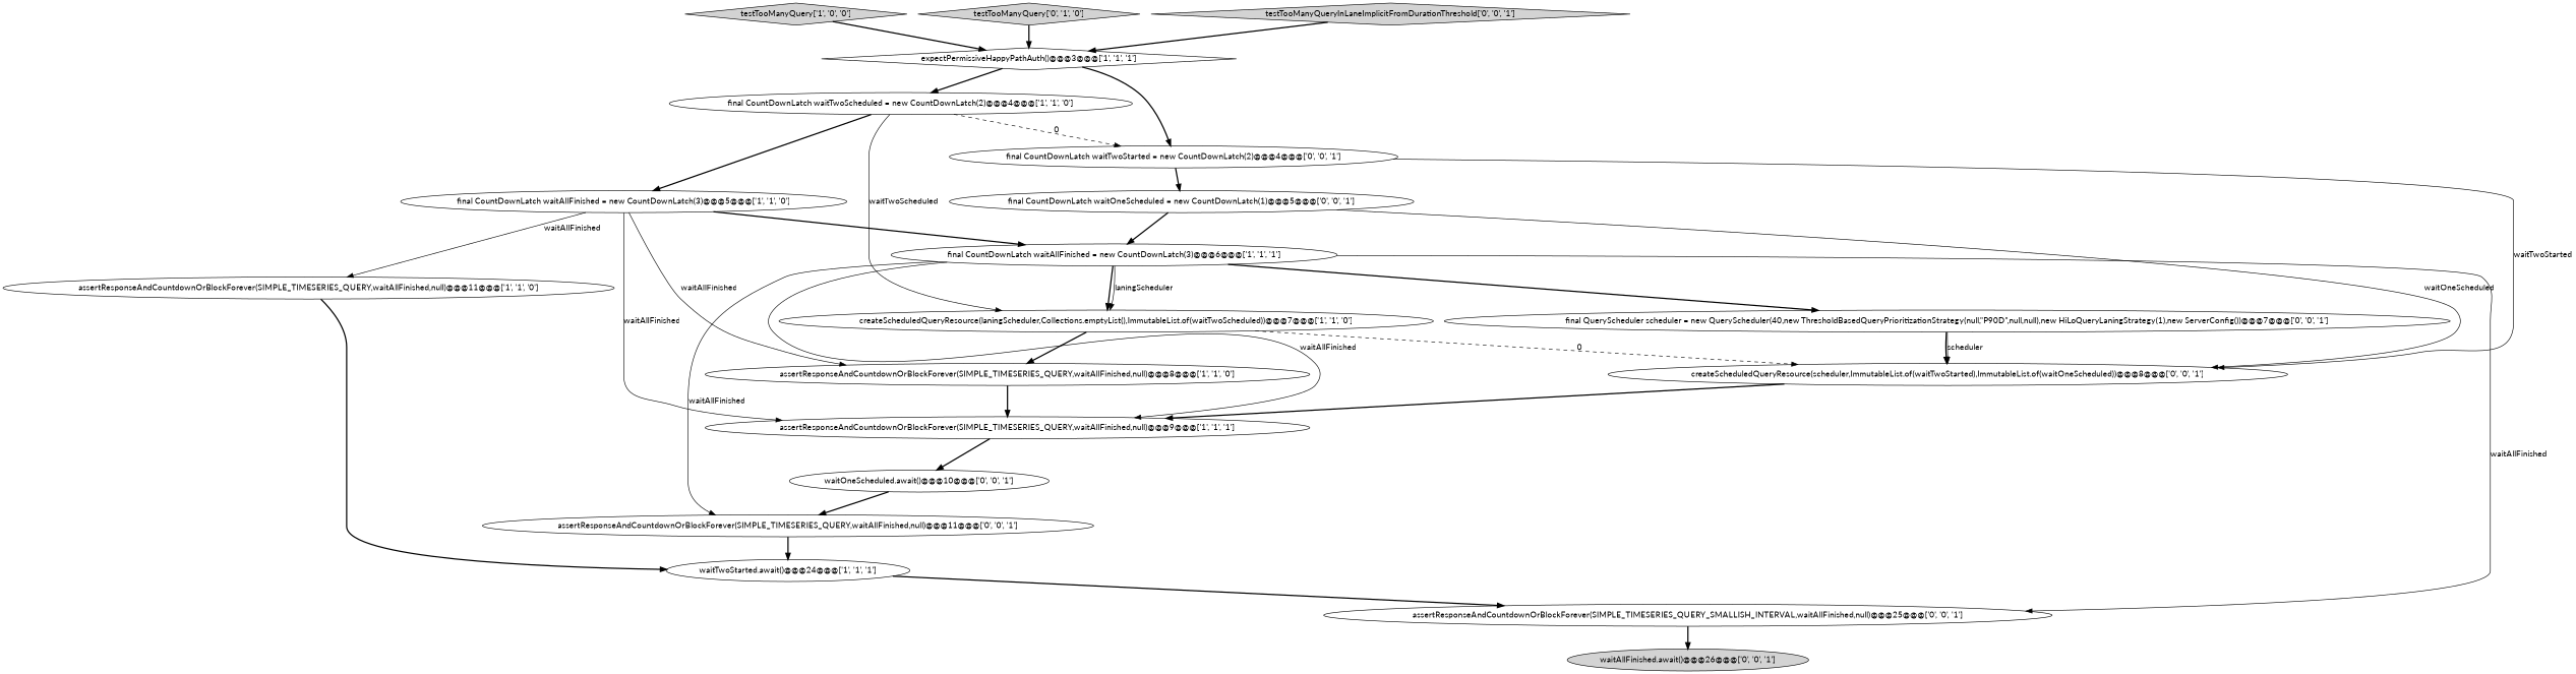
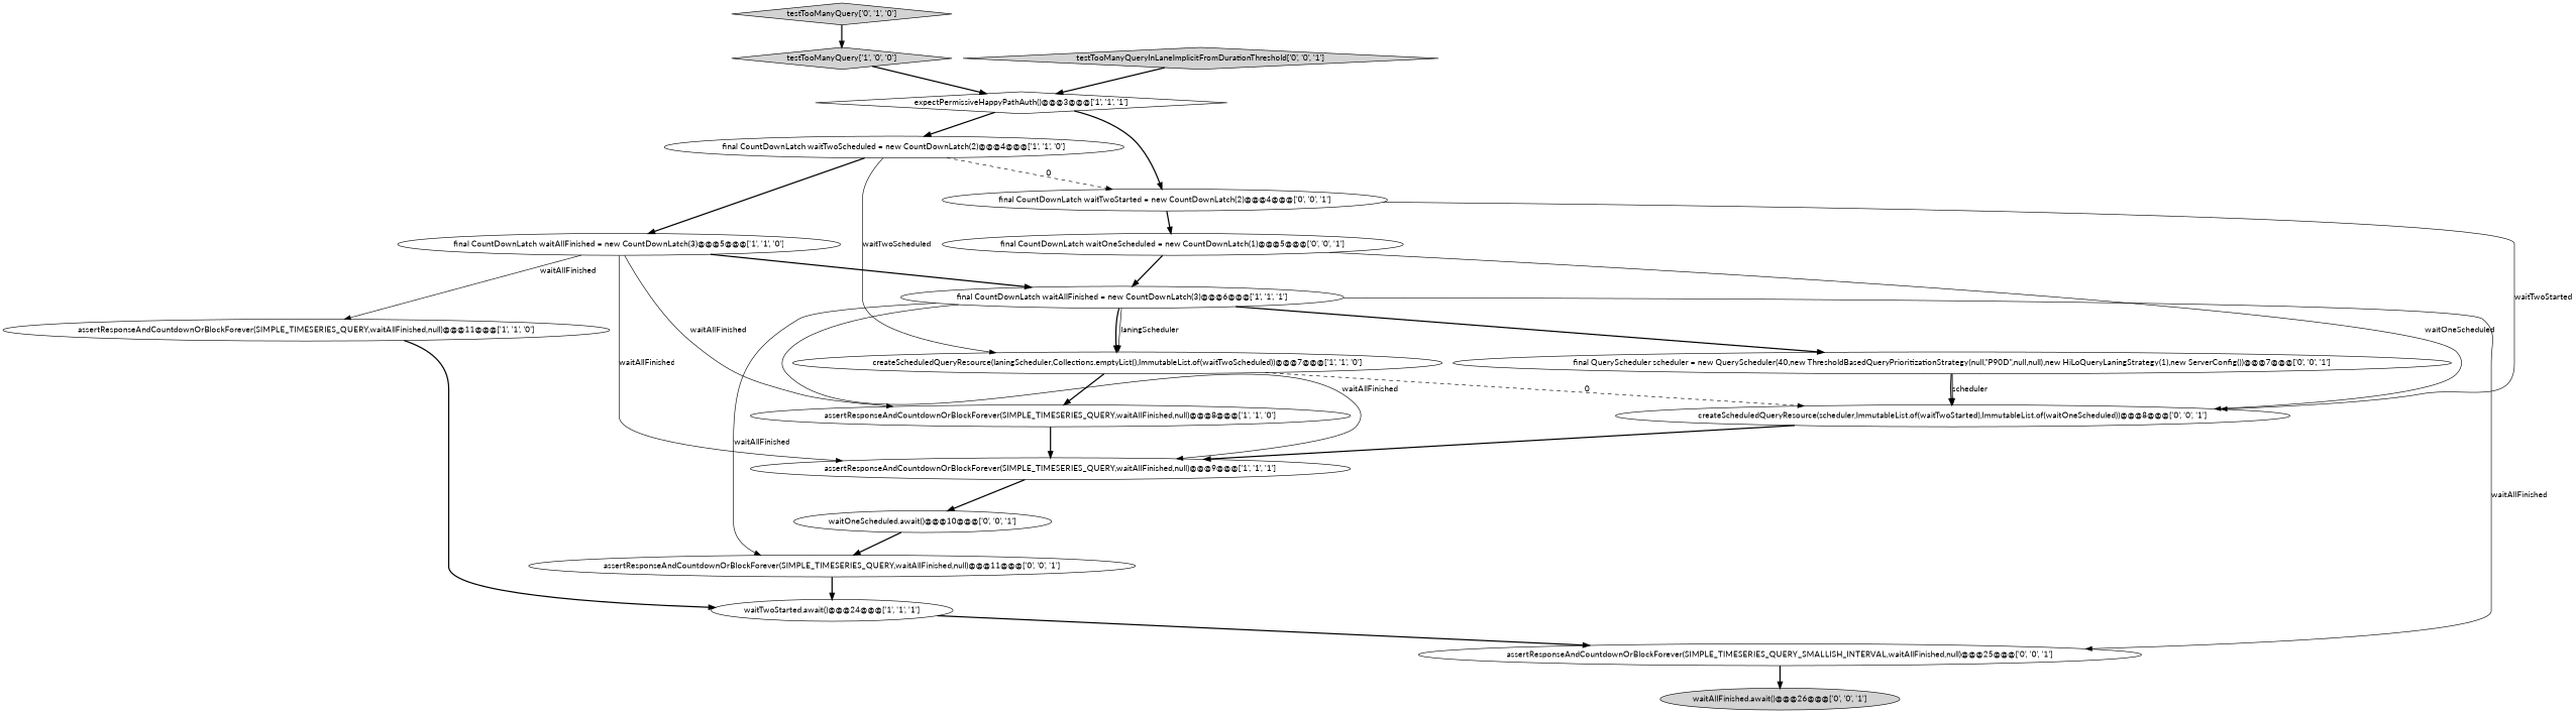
  digraph {
    fontname=Lato
    node [fillcolor=white fontname=Lato shape=ellipse style=filled]
    edge [fontname=Lato style=bold]
    n1 [label="createScheduledQueryResource(laningScheduler,Collections.emptyList(),ImmutableList.of(waitTwoScheduled))@@@7@@@['1', '1', '0']"]
    n2 [label="createScheduledQueryResource(scheduler,ImmutableList.of(waitTwoStarted),ImmutableList.of(waitOneScheduled))@@@8@@@['0', '0', '1']"]
    n3 [label="assertResponseAndCountdownOrBlockForever(SIMPLE_TIMESERIES_QUERY,waitAllFinished,null)@@@8@@@['1', '1', '0']"]
    n4 [label="assertResponseAndCountdownOrBlockForever(SIMPLE_TIMESERIES_QUERY,waitAllFinished,null)@@@9@@@['1', '1', '1']"]
    n5 [label="waitOneScheduled.await()@@@10@@@['0', '0', '1']"]
    n6 [label="assertResponseAndCountdownOrBlockForever(SIMPLE_TIMESERIES_QUERY_SMALLISH_INTERVAL,waitAllFinished,null)@@@25@@@['0', '0', '1']"]
    n7 [fillcolor=lightgray label="waitAllFinished.await()@@@26@@@['0', '0', '1']"]
    n8 [label="assertResponseAndCountdownOrBlockForever(SIMPLE_TIMESERIES_QUERY,waitAllFinished,null)@@@11@@@['0', '0', '1']"]
    n9 [label="waitTwoStarted.await()@@@24@@@['1', '1', '1']"]
    n10 [label="final CountDownLatch waitOneScheduled = new CountDownLatch(1)@@@5@@@['0', '0', '1']"]
    n11 [label="final CountDownLatch waitAllFinished = new CountDownLatch(3)@@@6@@@['1', '1', '1']"]
    n12 [label="final QueryScheduler scheduler = new QueryScheduler(40,new ThresholdBasedQueryPrioritizationStrategy(null,\"P90D\",null,null),new HiLoQueryLaningStrategy(1),new ServerConfig())@@@7@@@['0', '0', '1']"]
    n13 [label="final CountDownLatch waitAllFinished = new CountDownLatch(3)@@@5@@@['1', '1', '0']"]
    n14 [label="assertResponseAndCountdownOrBlockForever(SIMPLE_TIMESERIES_QUERY,waitAllFinished,null)@@@11@@@['1', '1', '0']"]
    n15 [fillcolor=lightgray label="testTooManyQuery['1', '0', '0']" shape=diamond]
    n16 [label="expectPermissiveHappyPathAuth()@@@3@@@['1', '1', '1']" shape=diamond]
    n17 [label="final CountDownLatch waitTwoScheduled = new CountDownLatch(2)@@@4@@@['1', '1', '0']"]
    n18 [label="final CountDownLatch waitTwoStarted = new CountDownLatch(2)@@@4@@@['0', '0', '1']"]
    n19 [fillcolor=lightgray label="testTooManyQuery['0', '1', '0']" shape=diamond]
    n20 [fillcolor=lightgray label="testTooManyQueryInLaneImplicitFromDurationThreshold['0', '0', '1']" shape=diamond]
    n1 -> n2 [label=0 style=dashed]
    n1 -> n3
    n2 -> n4
    n3 -> n4
    n4 -> n5
    n5 -> n8
    n6 -> n7
    n8 -> n9
    n9 -> n6
    n10 -> n2 [label=waitOneScheduled style=solid]
    n10 -> n11
    n11 -> n1 [label=laningScheduler style=solid]
    n11 -> n1
    n11 -> n4 [label=waitAllFinished style=solid]
    n11 -> n6 [label=waitAllFinished style=solid]
    n11 -> n8 [label=waitAllFinished style=solid]
    n11 -> n12
    n12 -> n2 [label=scheduler style=solid]
    n12 -> n2
    n13 -> n3 [label=waitAllFinished style=solid]
    n13 -> n4 [label=waitAllFinished style=solid]
    n13 -> n11
    n13 -> n14 [label=waitAllFinished style=solid]
    n14 -> n9
    n15 -> n16
    n16 -> n17
    n16 -> n18
    n17 -> n1 [label=waitTwoScheduled style=solid]
    n17 -> n13
    n17 -> n18 [label=0 style=dashed]
    n18 -> n2 [label=waitTwoStarted style=solid]
    n18 -> n10
-   n19 -> n16
+   n19 -> n15
    n20 -> n16
  }
